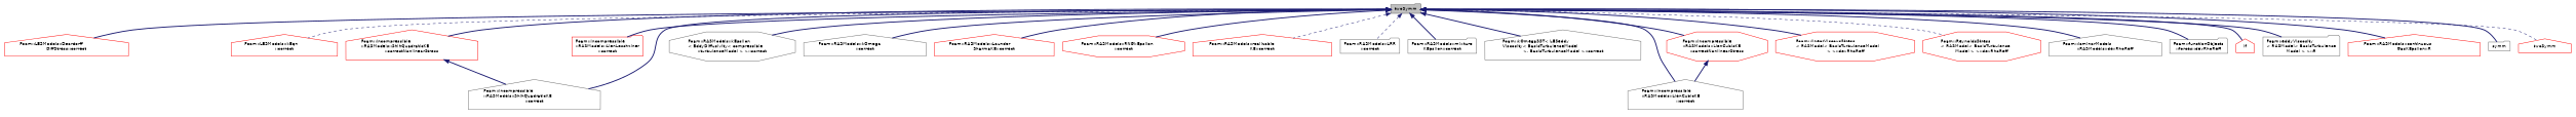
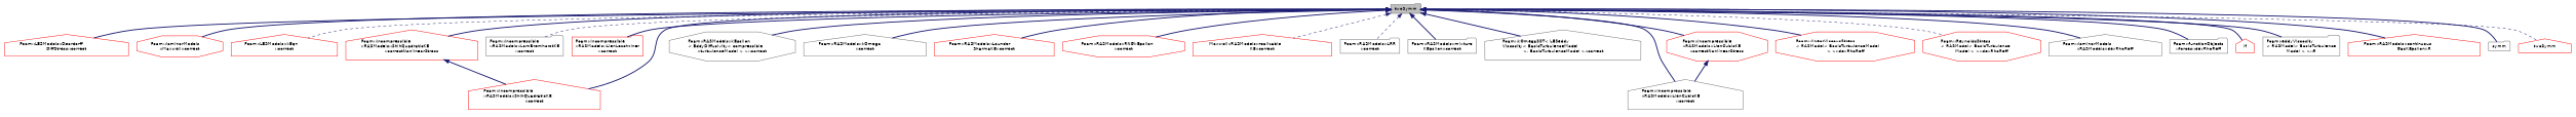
  digraph {
    rankdir=TB
    node [color=red fontname=Helvetica fontsize=10 shape=house]
    edge [color=midnightblue dir=back fontname=Helvetica fontsize=10 labelfontname=Helvetica labelfontsize=10 style=bold]
    n1 [color=gray40 fillcolor=grey75 fontcolor=black height=0.2 label=twoSymm shape=folder style=filled width=0.4]
    n2 [height=0.2 label="Foam::LESModels::Deardorff\lDiffStress::correct" width=0.4]
+   n3 [height=0.2 label="Foam::laminarModels\l::Maxwell::correct" shape=octagon width=0.4]
    n4 [height=0.2 label="Foam::LESModels::kEqn\l::correct" width=0.4]
-   n5 [color=gray40 height=0.2 label="Foam::incompressible\l::RASModels::ShihQuadraticKE\l::correct" width=0.4]
+   n5 [height=0.2 label="Foam::incompressible\l::RASModels::ShihQuadraticKE\l::correct" width=0.4]
+   n6 [color=gray40 height=0.2 label="Foam::incompressible\l::RASModels::LamBremhorstKE\l::correct" shape=folder width=0.4]
    n7 [height=0.2 label="Foam::incompressible\l::RASModels::LienLeschziner\l::correct" shape=folder width=0.4]
    n8 [color=gray40 height=0.2 label="Foam::incompressible\l::RASModels::LienCubicKE\l::correct" width=0.4]
    n9 [color=gray40 height=0.2 label="Foam::RASModels::kEpsilon\l\< EddyDiffusivity\< compressible\l::turbulenceModel \> \>::correct" shape=octagon width=0.4]
    n10 [color=gray40 height=0.2 label="Foam::RASModels::kOmega\l::correct" width=0.4]
    n11 [height=0.2 label="Foam::RASModels::Launder\lSharmaKE::correct" width=0.4]
    n12 [height=0.2 label="Foam::RASModels::RNGkEpsilon\l::correct" shape=octagon width=0.4]
-   n13 [height=0.2 label="Foam::RASModels::realizable\lKE::correct" width=0.4]
+   n13 [height=0.2 label="Maxwell::RASModels::realizable\lKE::correct" width=0.4]
    n14 [color=gray40 height=0.2 label="Foam::RASModels::LRR\l::correct" shape=folder width=0.4]
    n15 [color=gray40 height=0.2 label="Foam::RASModels::mixture\lKEpsilon::correct" shape=folder width=0.4]
    n16 [color=gray40 height=0.2 label="Foam::kOmegaSST\< LESeddy\lViscosity\< BasicTurbulenceModel\l \>, BasicTurbulenceModel \>::correct" width=0.4]
    n17 [height=0.2 label="Foam::incompressible\l::RASModels::ShihQuadraticKE\l::correctNonlinearStress" width=0.4]
    n18 [height=0.2 label="Foam::incompressible\l::RASModels::LienCubicKE\l::correctNonlinearStress" shape=octagon width=0.4]
    n19 [height=0.2 label="Foam::linearViscousStress\l\< RASModel\< BasicTurbulenceModel\l \> \>::devRhoReff" shape=octagon width=0.4]
    n20 [height=0.2 label="Foam::ReynoldsStress\l\< RASModel\< BasicTurbulence\lModel \> \>::devRhoReff" shape=octagon width=0.4]
    n21 [color=gray40 height=0.2 label="Foam::laminarModels\l::RASModels::devRhoReff" width=0.4]
    n22 [color=gray40 height=0.2 label="Foam::functionObjects\l::forces::devRhoReff" shape=folder width=0.4]
    n23 [height=0.2 label=if width=0.4]
    n24 [color=gray40 height=0.2 label="Foam::eddyViscosity\l\< RASModel\< BasicTurbulence\lModel \> \>::R" shape=folder width=0.4]
    n25 [height=0.2 label="Foam::RASModels::continuous\lGasKEpsilon::R" width=0.4]
    n26 [color=gray40 height=0.2 label=symm shape=folder width=0.4]
    n27 [height=0.2 label=twoSymm width=0.4]
    n1 -> n2
+   n1 -> n3
    n1 -> n4 [style=dashed]
    n1 -> n5
+   n1 -> n6 [style=dashed]
    n1 -> n7
    n1 -> n8
    n1 -> n9
    n1 -> n10
    n1 -> n11
    n1 -> n12
    n1 -> n13 [style=dashed]
    n1 -> n14 [style=dashed]
    n1 -> n15
    n1 -> n16
    n1 -> n17
    n1 -> n18
    n1 -> n19
    n1 -> n20 [style=dashed]
    n1 -> n21
    n1 -> n22
    n1 -> n23
    n1 -> n24
    n1 -> n25
    n1 -> n26
    n1 -> n27 [style=dashed]
    n17 -> n5
    n18 -> n8
  }
